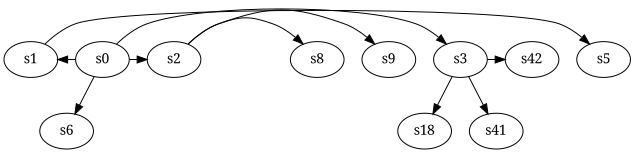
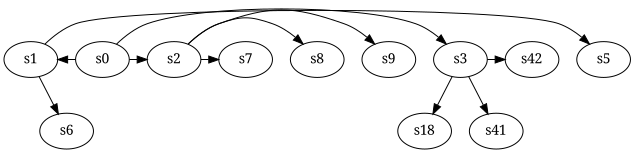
  digraph {
    fontname="Noto Serif"
    node [fontname="Noto Serif" player=1]
    edge [fontname="Noto Serif"]
    s1 [player=0]
    s0
    s2 [player=0]
    s3
    s5 [player=0]
    s6
+   s7 [player=0]
    s8
    s9
    n10 [label=s18]
    n11 [label=s41]
    n12 [label=s42 player=0]
    s1 -> s5 [constraint="time % 3 == 0 || time % 3 == 1"]
-   s0 -> s6
+   s1 -> s6
    s0 -> s1 [constraint="time % 3 == 0"]
    s0 -> s2 [constraint="time % 3 == 2"]
    s0 -> s3 [constraint="!(time % 5 == 0)"]
+   s2 -> s7 [constraint="time == 5"]
    s2 -> s8 [constraint="time == 8 || time == 10"]
    s2 -> s9 [constraint="time == 14"]
    s3 -> n10
    s3 -> n11
    s3 -> n12 [constraint="time == 3 || time == 10"]
  }
